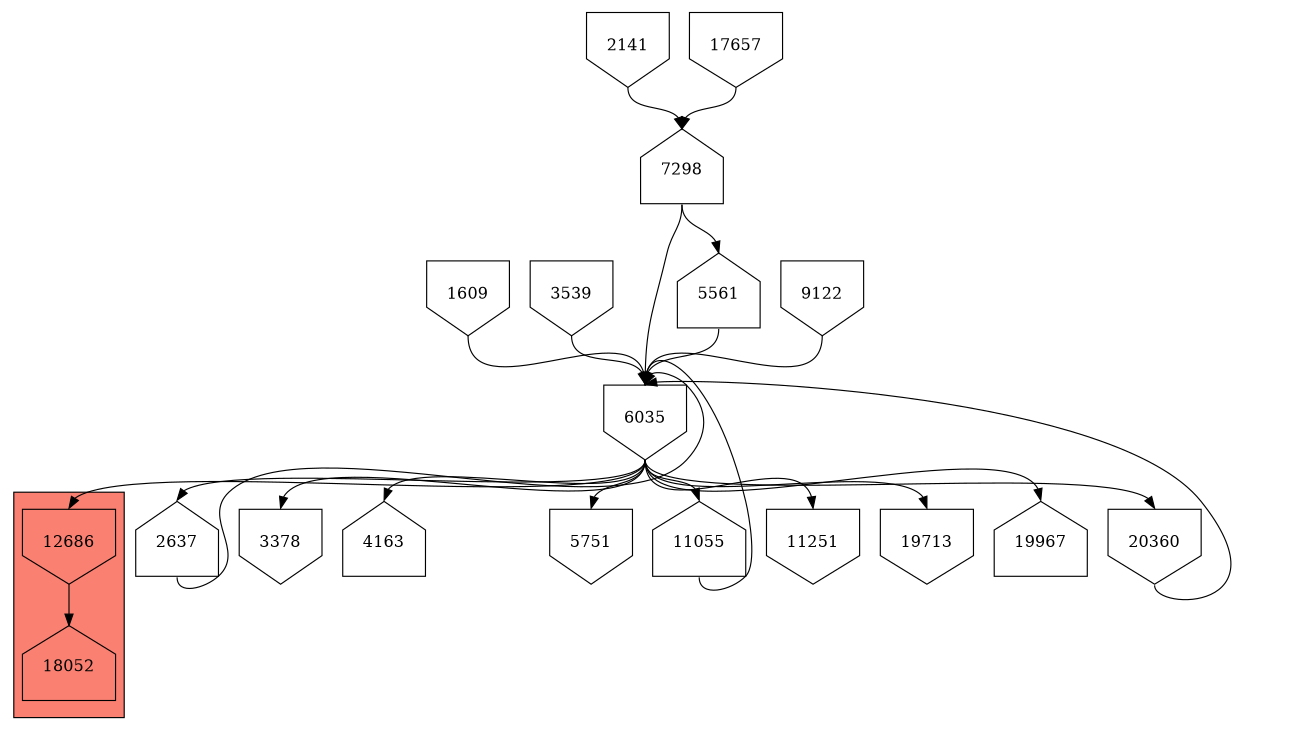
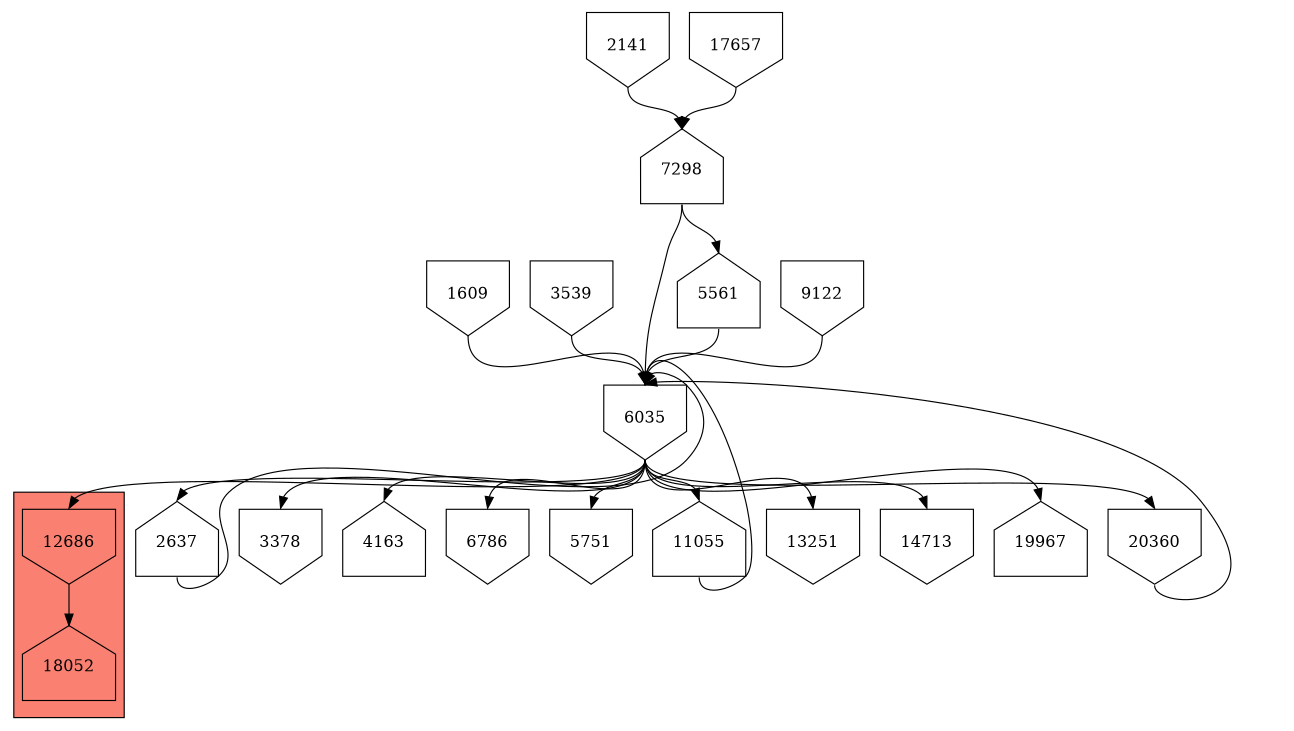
  digraph {
    node [shape=invhouse]
    edge [headport=n tailport=s]
    n1 [height=1 label=12686 width=1]
    18052 [height=1 shape=house width=1]
    n3 [height=1 label=6035 width=1]
    2637 [height=1 shape=house width=1]
    3378 [height=1 width=1]
    4163 [height=1 shape=house width=1]
+   6786 [height=1 width=1]
    n8 [height=1 label=5751 width=1]
    11055 [height=1 shape=house width=1]
-   11251 [height=1 width=1]
-   19713 [height=1 width=1]
+   11251 [height=1 width=1 label=13251]
+   19713 [height=1 width=1 label=14713]
    n12 [height=1 label=19967 shape=house width=1]
    n13 [height=1 label=20360 width=1]
    1609 [height=1 width=1]
    3539 [height=1 width=1]
    5561 [height=1 shape=house width=1]
    7298 [height=1 shape=house width=1]
    2141 [height=1 width=1]
    17657 [height=1 width=1]
    9122 [height=1 width=1]
    subgraph cluster_1 {
      fillcolor=salmon
      style=filled
      n1
      18052
    }
    n1 -> 18052
    n3 -> n1
    n3 -> 2637
    n3 -> 3378
    n3 -> 4163
+   n3 -> 6786
    n3 -> n8
    n3 -> 11055
    n3 -> 11251
    n3 -> 19713
    n3 -> n12
    n3 -> n13
    2637 -> n3
    11055 -> n3
    n13 -> n3
    1609 -> n3
    3539 -> n3
    5561 -> n3
    7298 -> n3
    7298 -> 5561
    2141 -> 7298
    17657 -> 7298
    9122 -> n3
  }
